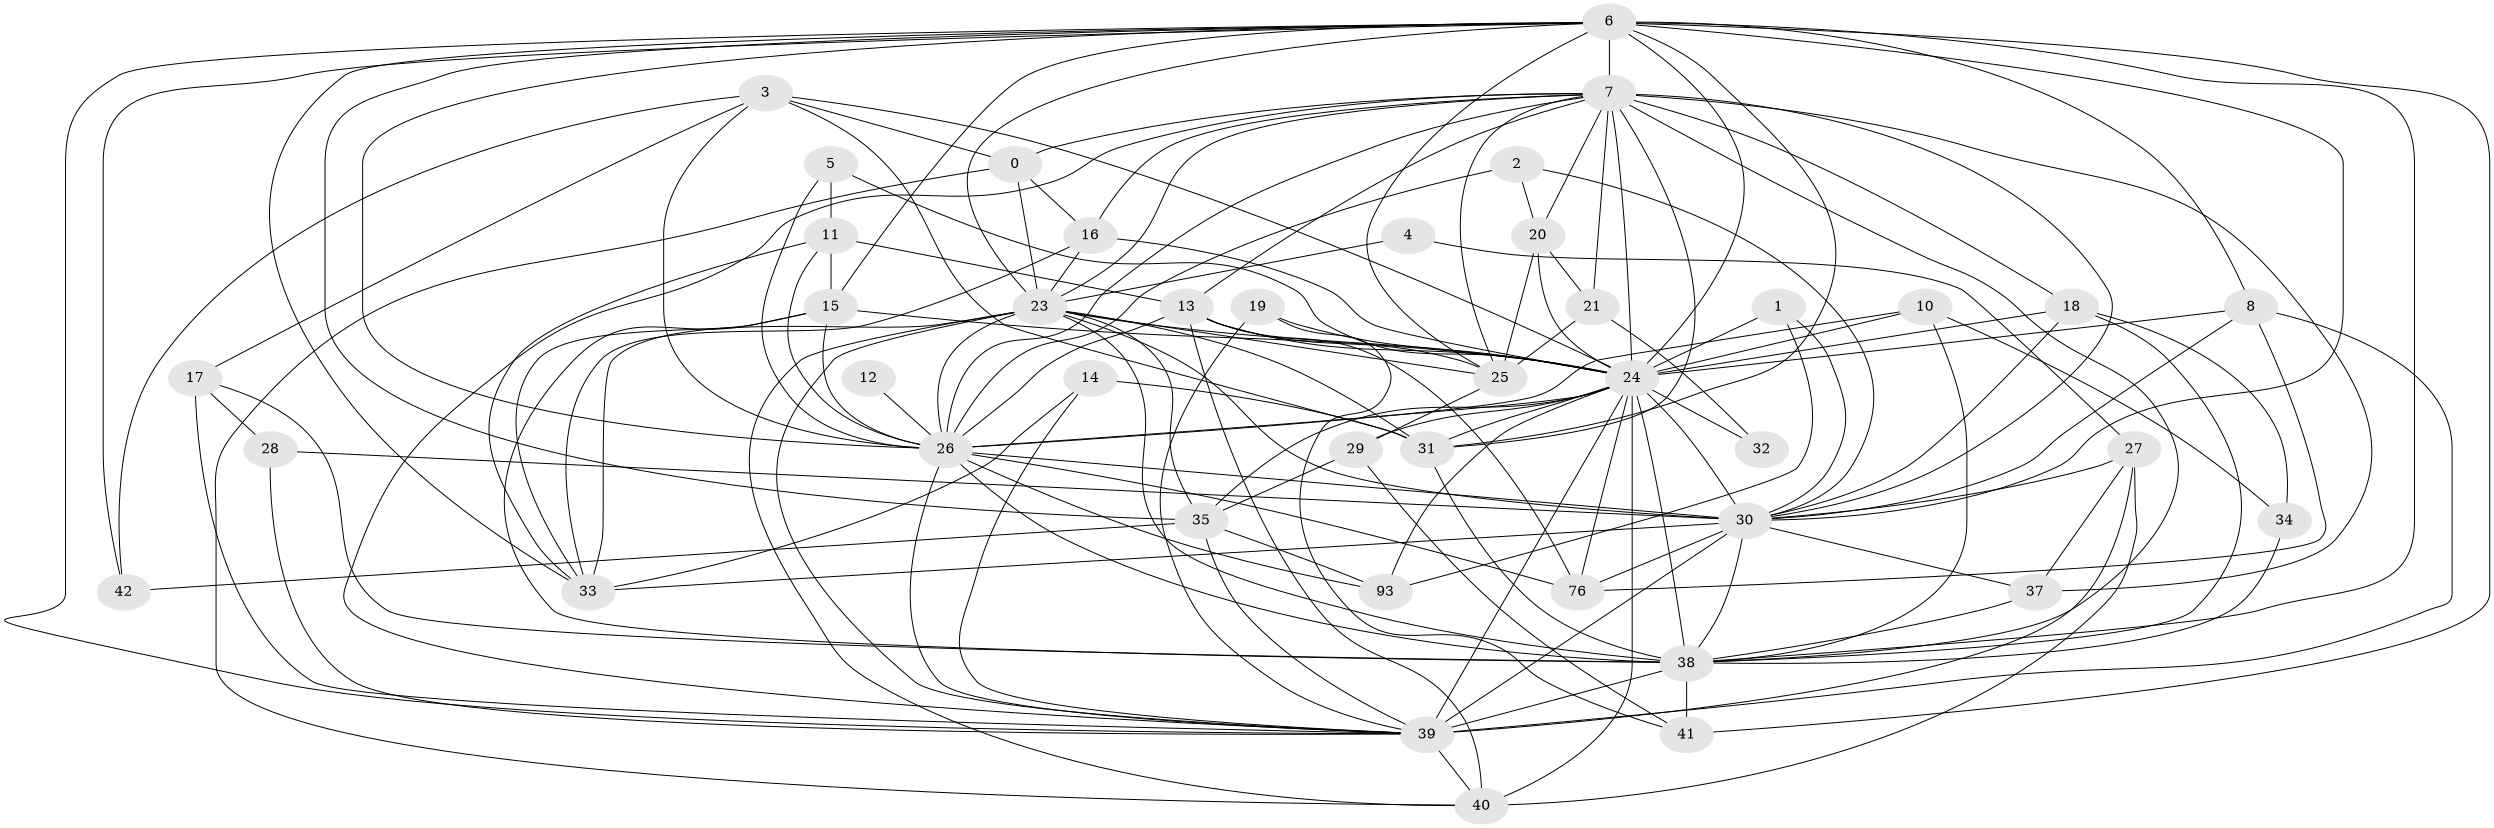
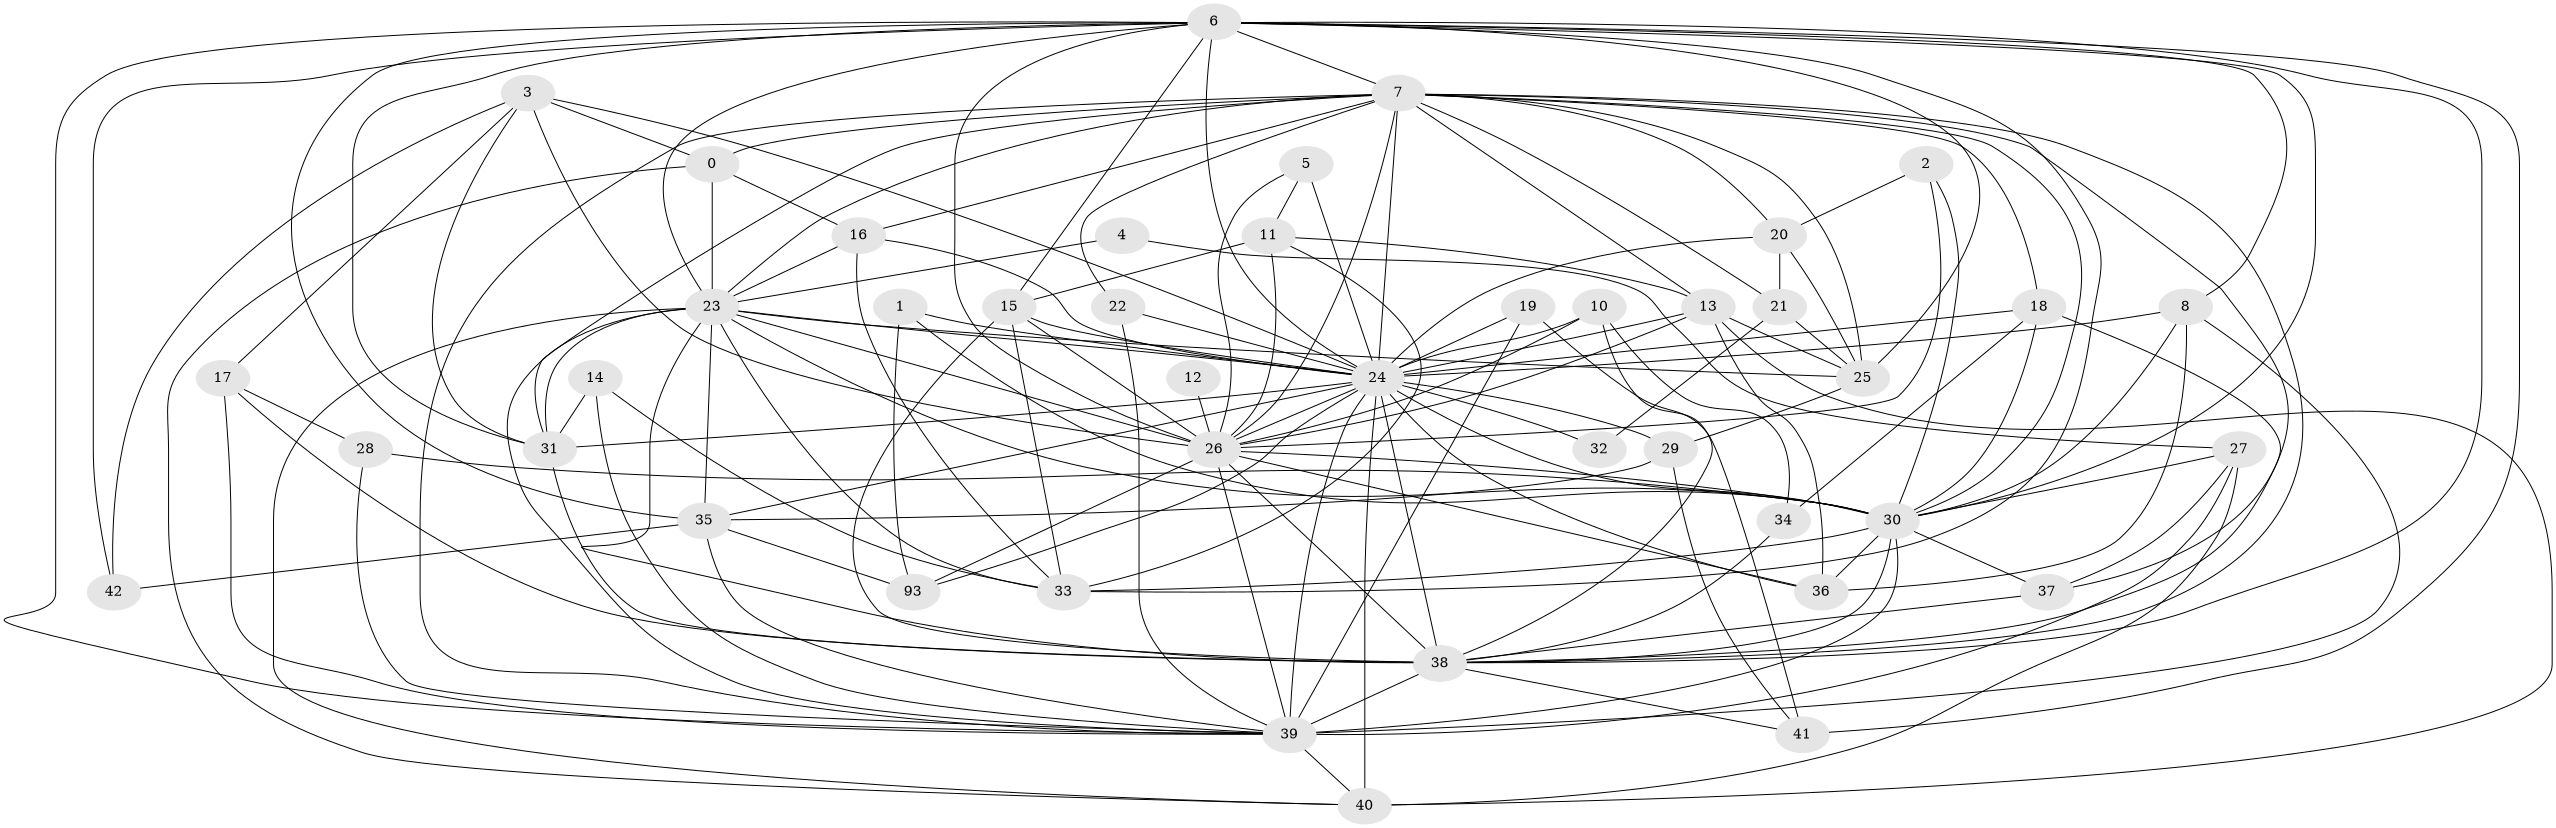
  graph {
    node [color=gray90 style=filled]
    edge [weight=1.0]
    1
    24
    30
    n4 [label=93]
    26
    31
    35
    38
    39
-   36 [label=76]
+   36
    40
    32
    29
    33
    37
    2
    20
    25
    21
    3
    n21 [label=0]
    17
    42
    23
    16
    28
    4
    27
    5
    11
    15
    13
    6
    7
    8
    41
    18
+   22
    34
    10
    12
    14
    19
    1 -- 24
    1 -- 30
    1 -- n4
    24 -- 30 [weight=4.0]
    24 -- n4
    24 -- 26 [weight=4.0]
    24 -- 31
    24 -- 35
    24 -- 38 [weight=5.0]
    24 -- 39 [weight=3.0]
    24 -- 36
    24 -- 40 [weight=2.0]
    24 -- 32
    24 -- 29
    30 -- 38 [weight=3.0]
    30 -- 39 [weight=2.0]
    30 -- 36
    30 -- 33
    30 -- 37
    26 -- 30 [weight=3.0]
    26 -- n4
    26 -- 38 [weight=4.0]
    26 -- 39
    26 -- 36
    31 -- 38
    35 -- n4
    35 -- 39 [weight=2.0]
    35 -- 42
    38 -- 39 [weight=4.0]
    38 -- 41
    39 -- 40
    29 -- 35
    29 -- 41
    37 -- 38
    2 -- 30
    2 -- 26
    2 -- 20
    20 -- 24
    20 -- 25
    20 -- 21
    25 -- 29
    21 -- 32
    21 -- 25
    3 -- 24
    3 -- 26
    3 -- 31
    3 -- n21
    3 -- 17
    3 -- 42
    n21 -- 40
    n21 -- 23
    n21 -- 16
    17 -- 38
    17 -- 39
    17 -- 28
    23 -- 24 [weight=2.0]
    23 -- 30
    23 -- 26 [weight=2.0]
    23 -- 31
    23 -- 35 [weight=3.0]
    23 -- 38 [weight=3.0]
    23 -- 39
    23 -- 40
    23 -- 33
    23 -- 25
    16 -- 24
    16 -- 33
    16 -- 23
    28 -- 30
    28 -- 39
    4 -- 23
    4 -- 27
    27 -- 30
    27 -- 39
    27 -- 40
    27 -- 37
    5 -- 24
    5 -- 26
    5 -- 11
    11 -- 26
    11 -- 33
    11 -- 15
    11 -- 13
    15 -- 24
    15 -- 26
    15 -- 38
    15 -- 33
    13 -- 24
    13 -- 26 [weight=2.0]
    13 -- 36
    13 -- 40
    13 -- 25
    6 -- 24 [weight=2.0]
    6 -- 30 [weight=3.0]
    6 -- 26 [weight=2.0]
    6 -- 31
    6 -- 35
    6 -- 38 [weight=2.0]
    6 -- 39 [weight=2.0]
    6 -- 33
    6 -- 25
    6 -- 42
    6 -- 23 [weight=2.0]
    6 -- 15
    6 -- 7 [weight=2.0]
    6 -- 8
    6 -- 41
    7 -- 24 [weight=5.0]
    7 -- 30 [weight=2.0]
    7 -- 26 [weight=2.0]
    7 -- 31
    7 -- 38 [weight=2.0]
    7 -- 39
    7 -- 37
    7 -- 20
    7 -- 25 [weight=2.0]
    7 -- 21
    7 -- n21
    7 -- 23 [weight=2.0]
    7 -- 16
    7 -- 13
    7 -- 18
+   7 -- 22
    8 -- 24
    8 -- 30
    8 -- 39
    8 -- 36
    18 -- 24 [weight=3.0]
    18 -- 30
    18 -- 38
    18 -- 34
+   22 -- 24
+   22 -- 39 [weight=2.0]
    34 -- 38 [weight=2.0]
    10 -- 24 [weight=3.0]
    10 -- 26
    10 -- 38
    10 -- 34
    12 -- 26
    14 -- 31
    14 -- 39
    14 -- 33
    19 -- 24 [weight=2.0]
    19 -- 39
    19 -- 41
  }
